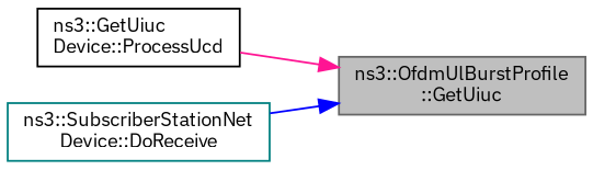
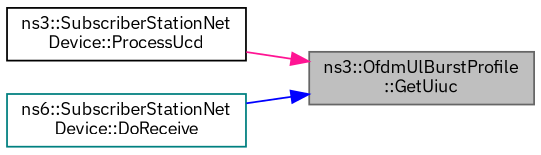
  digraph {
    fontname="IBM Plex Sans"
    rankdir=RL
    node [fillcolor=white fontname="IBM Plex Sans" fontsize=10 shape=record style=filled]
    edge [dir=back fontname="IBM Plex Sans" fontsize=10 labelfontname=Helvetica labelfontsize=10 style=solid]
    n1 [color=gray40 fillcolor=grey75 fontcolor=black height=0.2 label="ns3::OfdmUlBurstProfile\l::GetUiuc" width=0.4]
-   n2 [color=black height=0.2 label="ns3::GetUiuc\lDevice::ProcessUcd" width=0.4]
-   n3 [color=teal height=0.2 label="ns3::SubscriberStationNet\lDevice::DoReceive" width=0.4]
+   n2 [color=black height=0.2 label="ns3::SubscriberStationNet\lDevice::ProcessUcd" width=0.4]
+   n3 [color=teal height=0.2 label="ns6::SubscriberStationNet\lDevice::DoReceive" width=0.4]
    n1 -> n2 [color=deeppink]
    n1 -> n3 [color=blue]
  }
